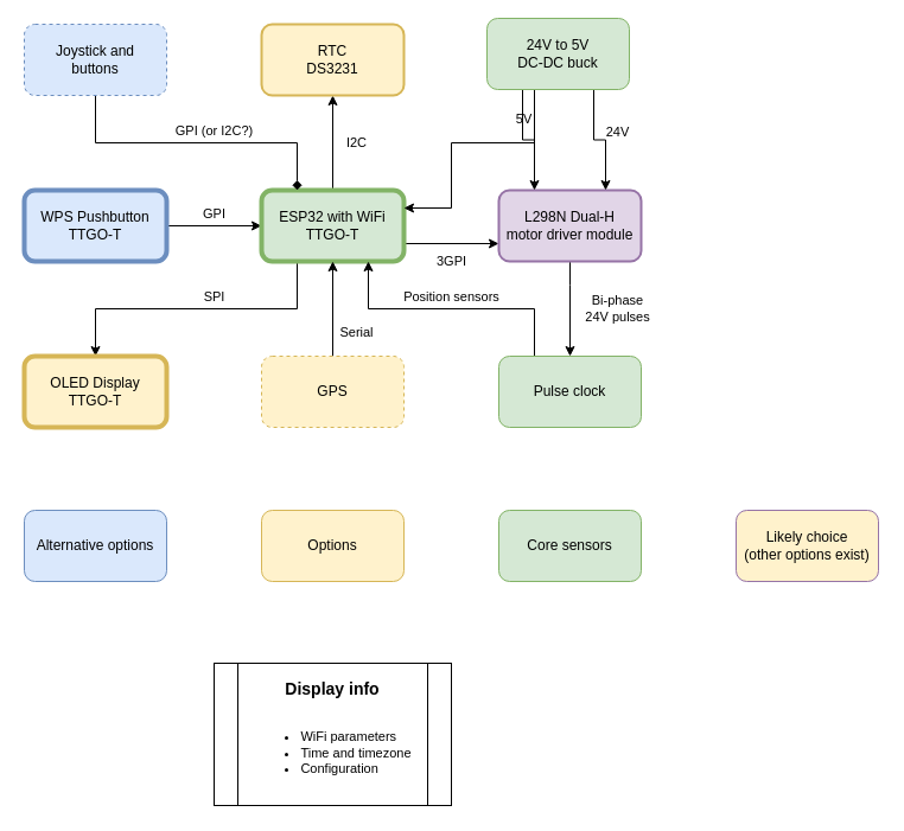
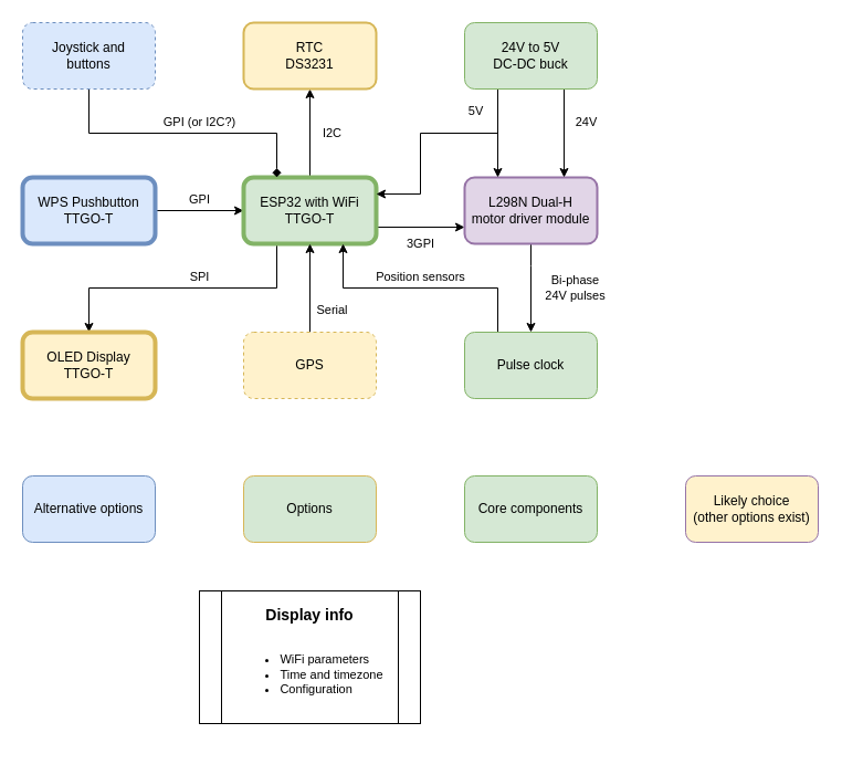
  <mxCell id="0" />
  <mxCell id="1" parent="0" />
  <mxCell id="2" value="3GPI" style="edgeStyle=orthogonalEdgeStyle;rounded=0;orthogonalLoop=1;jettySize=auto;html=1;entryX=0;entryY=0.75;entryDx=0;entryDy=0;exitX=1;exitY=0.75;exitDx=0;exitDy=0;" parent="1" source="6" target="14" edge="1"><mxGeometry y="-15" relative="1" as="geometry"><mxPoint as="offset" /></mxGeometry></mxCell>
  <mxCell id="3" value="I2C" style="edgeStyle=orthogonalEdgeStyle;rounded=0;orthogonalLoop=1;jettySize=auto;html=1;" parent="1" source="6" target="11" edge="1"><mxGeometry y="-20" relative="1" as="geometry"><mxPoint as="offset" /></mxGeometry></mxCell>
  <mxCell id="4" value="SPI" style="edgeStyle=orthogonalEdgeStyle;rounded=0;orthogonalLoop=1;jettySize=auto;html=1;exitX=0.25;exitY=1;exitDx=0;exitDy=0;entryX=0.5;entryY=0;entryDx=0;entryDy=0;" parent="1" source="6" target="10" edge="1"><mxGeometry x="-0.12" y="-10" relative="1" as="geometry"><mxPoint as="offset" /></mxGeometry></mxCell>
  <mxCell id="5" value="GPI" style="edgeStyle=orthogonalEdgeStyle;rounded=0;orthogonalLoop=1;jettySize=auto;html=1;entryX=0;entryY=0.5;entryDx=0;entryDy=0;exitX=1;exitY=0.5;exitDx=0;exitDy=0;" parent="1" source="8" target="6" edge="1"><mxGeometry y="10" relative="1" as="geometry"><mxPoint x="30" y="180" as="sourcePoint" /><mxPoint as="offset" /></mxGeometry></mxCell>
  <mxCell id="6" value="ESP32 with WiFi&lt;br&gt;TTGO-T" style="rounded=1;whiteSpace=wrap;html=1;fillColor=#d5e8d4;strokeColor=#82b366;strokeWidth=4;" parent="1" vertex="1"><mxGeometry x="220" y="160" width="120" height="60" as="geometry" /></mxCell>
  <mxCell id="7" value="GPI (or I2C?)" style="edgeStyle=orthogonalEdgeStyle;rounded=0;orthogonalLoop=1;jettySize=auto;html=1;exitX=0.5;exitY=1;exitDx=0;exitDy=0;entryX=0.25;entryY=0;entryDx=0;entryDy=0;endArrow=diamond;" parent="1" source="9" target="6" edge="1"><mxGeometry x="0.12" y="10" relative="1" as="geometry"><mxPoint x="210" y="110" as="targetPoint" /><mxPoint as="offset" /></mxGeometry></mxCell>
  <mxCell id="8" value="WPS Pushbutton&lt;br&gt;TTGO-T" style="rounded=1;whiteSpace=wrap;html=1;fillColor=#dae8fc;strokeColor=#6c8ebf;strokeWidth=4;" parent="1" vertex="1"><mxGeometry x="20" y="160" width="120" height="60" as="geometry" /></mxCell>
  <mxCell id="9" value="Joystick and &lt;br&gt;buttons" style="rounded=1;whiteSpace=wrap;html=1;fillColor=#dae8fc;strokeColor=#6c8ebf;dashed=1;" parent="1" vertex="1"><mxGeometry x="20" y="20" width="120" height="60" as="geometry" /></mxCell>
  <mxCell id="10" value="OLED Display&lt;br&gt;TTGO-T" style="rounded=1;whiteSpace=wrap;html=1;fillColor=#fff2cc;strokeColor=#d6b656;strokeWidth=4;" parent="1" vertex="1"><mxGeometry x="20" y="300" width="120" height="60" as="geometry" /></mxCell>
  <mxCell id="11" value="RTC&lt;br&gt;DS3231" style="rounded=1;whiteSpace=wrap;html=1;fillColor=#fff2cc;strokeColor=#d6b656;strokeWidth=2;" parent="1" vertex="1"><mxGeometry x="220" y="20" width="120" height="60" as="geometry" /></mxCell>
  <mxCell id="12" value="Bi-phase&lt;br&gt;24V pulses" style="edgeStyle=orthogonalEdgeStyle;rounded=0;orthogonalLoop=1;jettySize=auto;html=1;" parent="1" source="14" target="16" edge="1"><mxGeometry y="40" relative="1" as="geometry"><Array as="points"><mxPoint x="480" y="240" /><mxPoint x="480" y="240" /></Array><mxPoint as="offset" /></mxGeometry></mxCell>
  <mxCell id="13" value="5V" style="edgeStyle=orthogonalEdgeStyle;rounded=0;orthogonalLoop=1;jettySize=auto;html=1;exitX=0.25;exitY=1;exitDx=0;exitDy=0;entryX=1;entryY=0.25;entryDx=0;entryDy=0;" parent="1" source="19" target="6" edge="1"><mxGeometry x="-0.415" y="-20" relative="1" as="geometry"><mxPoint as="offset" /><Array as="points"><mxPoint x="450" y="120" /><mxPoint x="380" y="120" /><mxPoint x="380" y="175" /></Array></mxGeometry></mxCell>
  <mxCell id="14" value="L298N Dual-H &lt;br&gt;motor driver module" style="rounded=1;whiteSpace=wrap;html=1;fillColor=#e1d5e7;strokeColor=#9673a6;strokeWidth=2;" parent="1" vertex="1"><mxGeometry x="420" y="160" width="120" height="60" as="geometry" /></mxCell>
  <mxCell id="15" value="Position sensors" style="edgeStyle=orthogonalEdgeStyle;rounded=0;orthogonalLoop=1;jettySize=auto;html=1;entryX=0.75;entryY=1;entryDx=0;entryDy=0;exitX=0.25;exitY=0;exitDx=0;exitDy=0;" parent="1" source="16" target="6" edge="1"><mxGeometry y="-10" relative="1" as="geometry"><mxPoint as="offset" /></mxGeometry></mxCell>
  <mxCell id="16" value="Pulse clock" style="rounded=1;whiteSpace=wrap;html=1;fillColor=#d5e8d4;strokeColor=#82b366;" parent="1" vertex="1"><mxGeometry x="420" y="300" width="120" height="60" as="geometry" /></mxCell>
  <mxCell id="17" style="edgeStyle=orthogonalEdgeStyle;rounded=0;orthogonalLoop=1;jettySize=auto;html=1;exitX=0.25;exitY=1;exitDx=0;exitDy=0;entryX=0.25;entryY=0;entryDx=0;entryDy=0;" parent="1" source="19" target="14" edge="1"><mxGeometry relative="1" as="geometry" /></mxCell>
  <mxCell id="18" value="24V" style="edgeStyle=orthogonalEdgeStyle;rounded=0;orthogonalLoop=1;jettySize=auto;html=1;exitX=0.75;exitY=1;exitDx=0;exitDy=0;entryX=0.75;entryY=0;entryDx=0;entryDy=0;" parent="1" source="19" target="14" edge="1"><mxGeometry x="-0.25" y="20" relative="1" as="geometry"><mxPoint as="offset" /></mxGeometry></mxCell>
- <mxCell id="19" value="24V to 5V&lt;br&gt;DC-DC buck" style="rounded=1;whiteSpace=wrap;html=1;fillColor=#d5e8d4;strokeColor=#82b366;" parent="1" vertex="1"><mxGeometry x="410" y="15" width="120" height="60" as="geometry" /></mxCell>
+ <mxCell id="19" value="24V to 5V&lt;br&gt;DC-DC buck" style="rounded=1;whiteSpace=wrap;html=1;fillColor=#d5e8d4;strokeColor=#82b366;" parent="1" vertex="1"><mxGeometry x="420" y="20" width="120" height="60" as="geometry" /></mxCell>
  <mxCell id="20" value="Alternative options" style="rounded=1;whiteSpace=wrap;html=1;fillColor=#dae8fc;strokeColor=#6c8ebf;" parent="1" vertex="1"><mxGeometry x="20" y="430" width="120" height="60" as="geometry" /></mxCell>
- <mxCell id="21" value="Options" style="rounded=1;whiteSpace=wrap;html=1;fillColor=#fff2cc;strokeColor=#d6b656;" parent="1" vertex="1"><mxGeometry x="220" y="430" width="120" height="60" as="geometry" /></mxCell>
- <mxCell id="22" value="Core sensors" style="rounded=1;whiteSpace=wrap;html=1;fillColor=#d5e8d4;strokeColor=#82b366;" parent="1" vertex="1"><mxGeometry x="420" y="430" width="120" height="60" as="geometry" /></mxCell>
+ <mxCell id="21" value="Options" style="rounded=1;whiteSpace=wrap;html=1;fillColor=#d5e8d4;strokeColor=#d6b656;" parent="1" vertex="1"><mxGeometry x="220" y="430" width="120" height="60" as="geometry" /></mxCell>
+ <mxCell id="22" value="Core components" style="rounded=1;whiteSpace=wrap;html=1;fillColor=#d5e8d4;strokeColor=#82b366;" parent="1" vertex="1"><mxGeometry x="420" y="430" width="120" height="60" as="geometry" /></mxCell>
  <mxCell id="23" value="Likely choice &lt;br&gt;(other options exist)" style="rounded=1;whiteSpace=wrap;html=1;fillColor=#fff2cc;strokeColor=#9673a6;" parent="1" vertex="1"><mxGeometry x="620" y="430" width="120" height="60" as="geometry" /></mxCell>
- <mxCell id="24" value="&lt;font&gt;&lt;b&gt;&lt;font style=&quot;font-size: 14px&quot;&gt;Display info&lt;/font&gt;&lt;/b&gt;&lt;br&gt;&lt;br&gt;&lt;ul style=&quot;font-size: 11px&quot;&gt;&lt;li style=&quot;text-align: left&quot;&gt;&lt;font&gt;WiFi parameters&lt;/font&gt;&lt;/li&gt;&lt;li style=&quot;text-align: left&quot;&gt;Time and timezone&lt;/li&gt;&lt;li style=&quot;text-align: left&quot;&gt;Configuration&lt;/li&gt;&lt;/ul&gt;&lt;/font&gt;" style="shape=process;whiteSpace=wrap;html=1;backgroundOutline=1;" parent="1" vertex="1"><mxGeometry x="180" y="559" width="200" height="120" as="geometry" /></mxCell>
+ <mxCell id="24" value="&lt;font&gt;&lt;b&gt;&lt;font style=&quot;font-size: 14px&quot;&gt;Display info&lt;/font&gt;&lt;/b&gt;&lt;br&gt;&lt;br&gt;&lt;ul style=&quot;font-size: 11px&quot;&gt;&lt;li style=&quot;text-align: left&quot;&gt;&lt;font&gt;WiFi parameters&lt;/font&gt;&lt;/li&gt;&lt;li style=&quot;text-align: left&quot;&gt;Time and timezone&lt;/li&gt;&lt;li style=&quot;text-align: left&quot;&gt;Configuration&lt;/li&gt;&lt;/ul&gt;&lt;/font&gt;" style="shape=process;whiteSpace=wrap;html=1;backgroundOutline=1;" parent="1" vertex="1"><mxGeometry x="180" y="534" width="200" height="120" as="geometry" /></mxCell>
  <mxCell id="25" value="Serial" style="edgeStyle=orthogonalEdgeStyle;rounded=0;orthogonalLoop=1;jettySize=auto;html=1;exitX=0.5;exitY=0;exitDx=0;exitDy=0;entryX=0.5;entryY=1;entryDx=0;entryDy=0;" parent="1" source="26" target="6" edge="1"><mxGeometry x="-0.5" y="-20" relative="1" as="geometry"><mxPoint as="offset" /></mxGeometry></mxCell>
  <mxCell id="26" value="GPS" style="rounded=1;whiteSpace=wrap;html=1;fillColor=#fff2cc;strokeColor=#d6b656;dashed=1;" parent="1" vertex="1"><mxGeometry x="220" y="300" width="120" height="60" as="geometry" /></mxCell>
